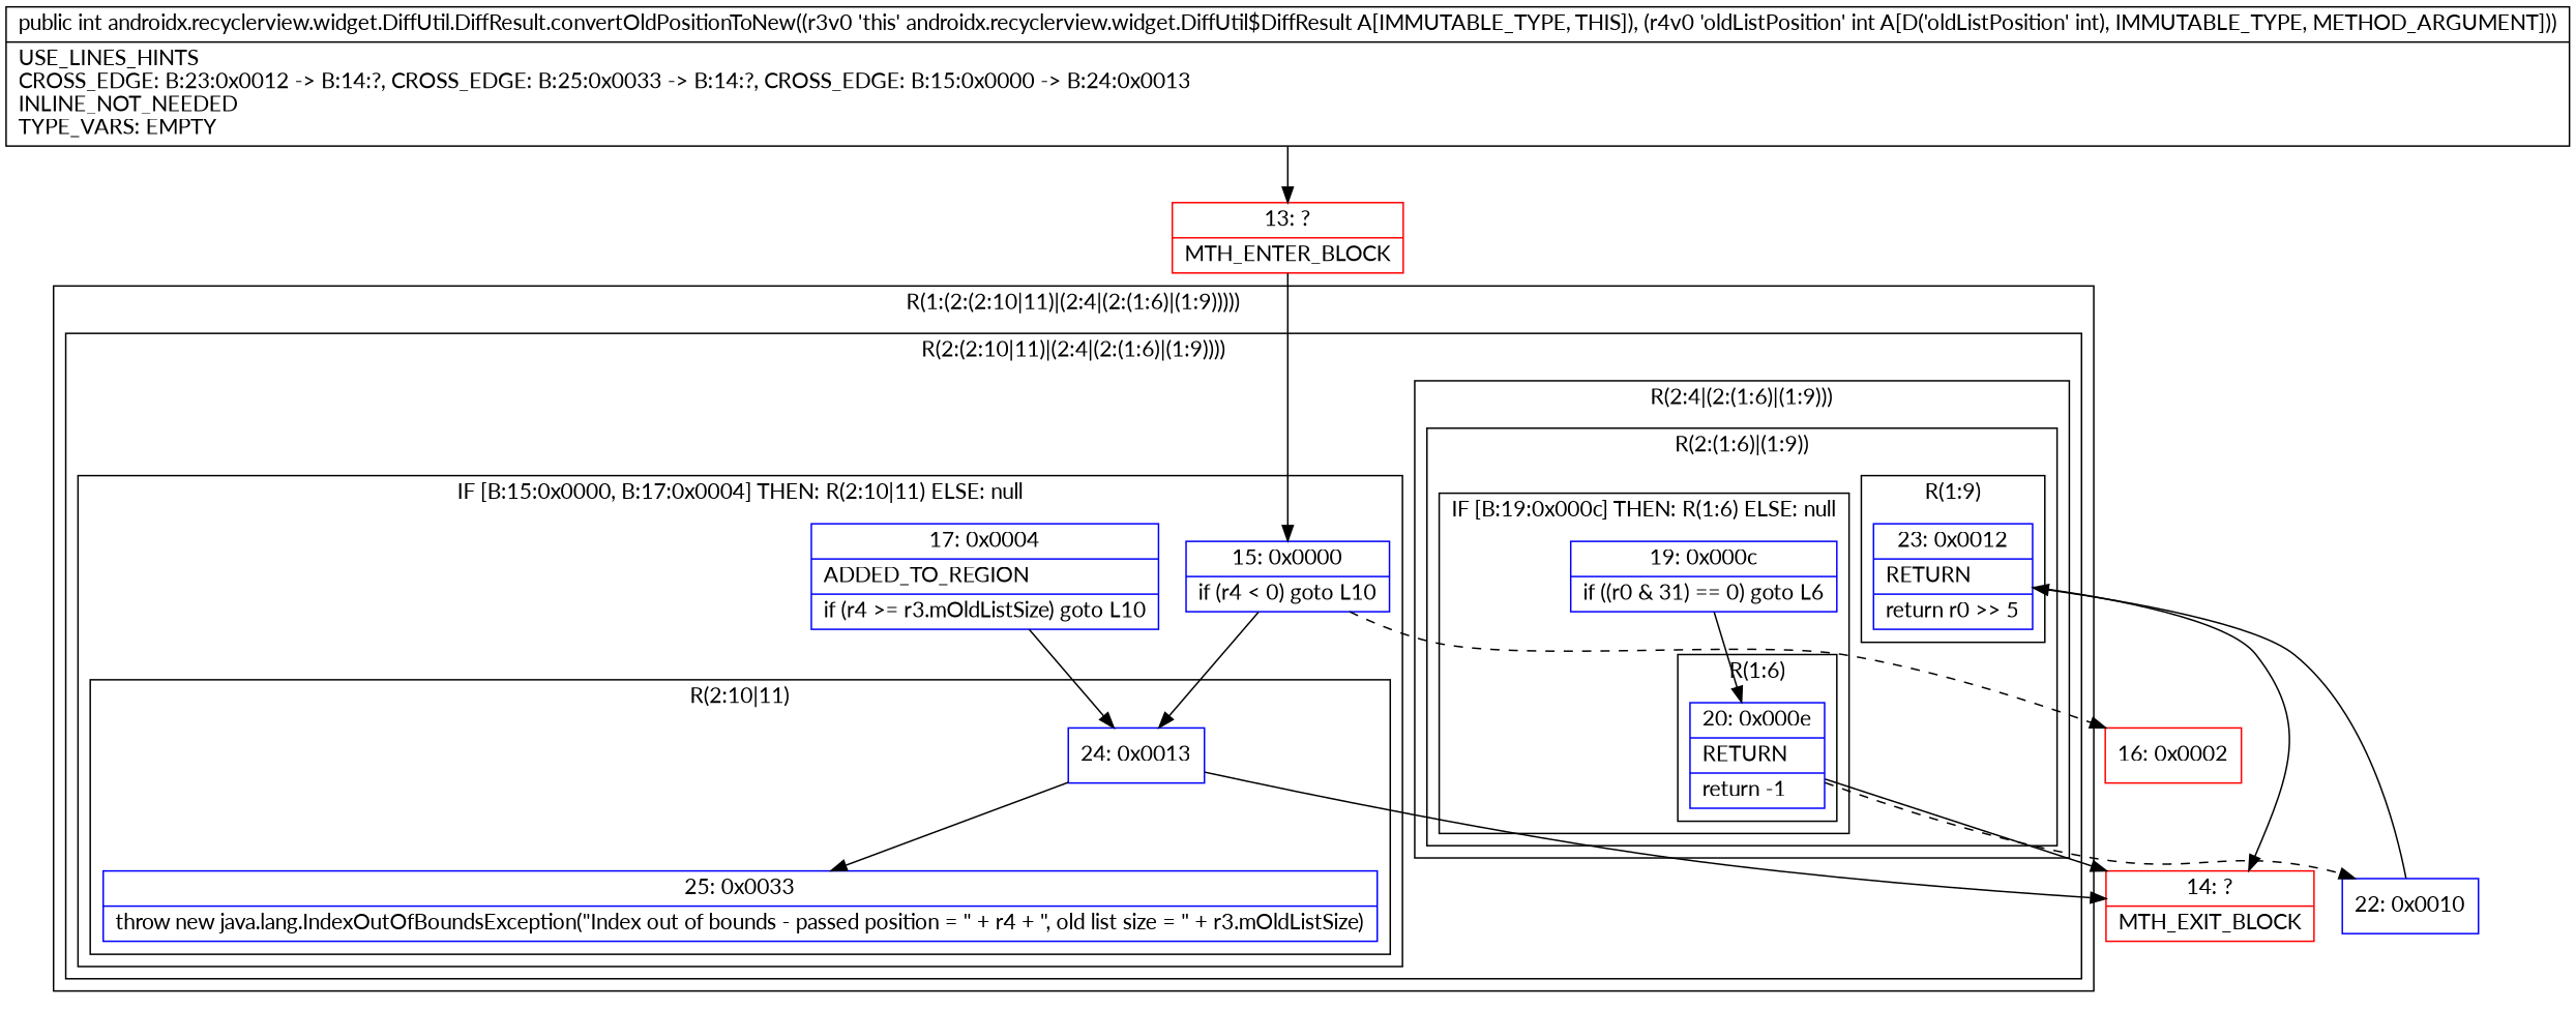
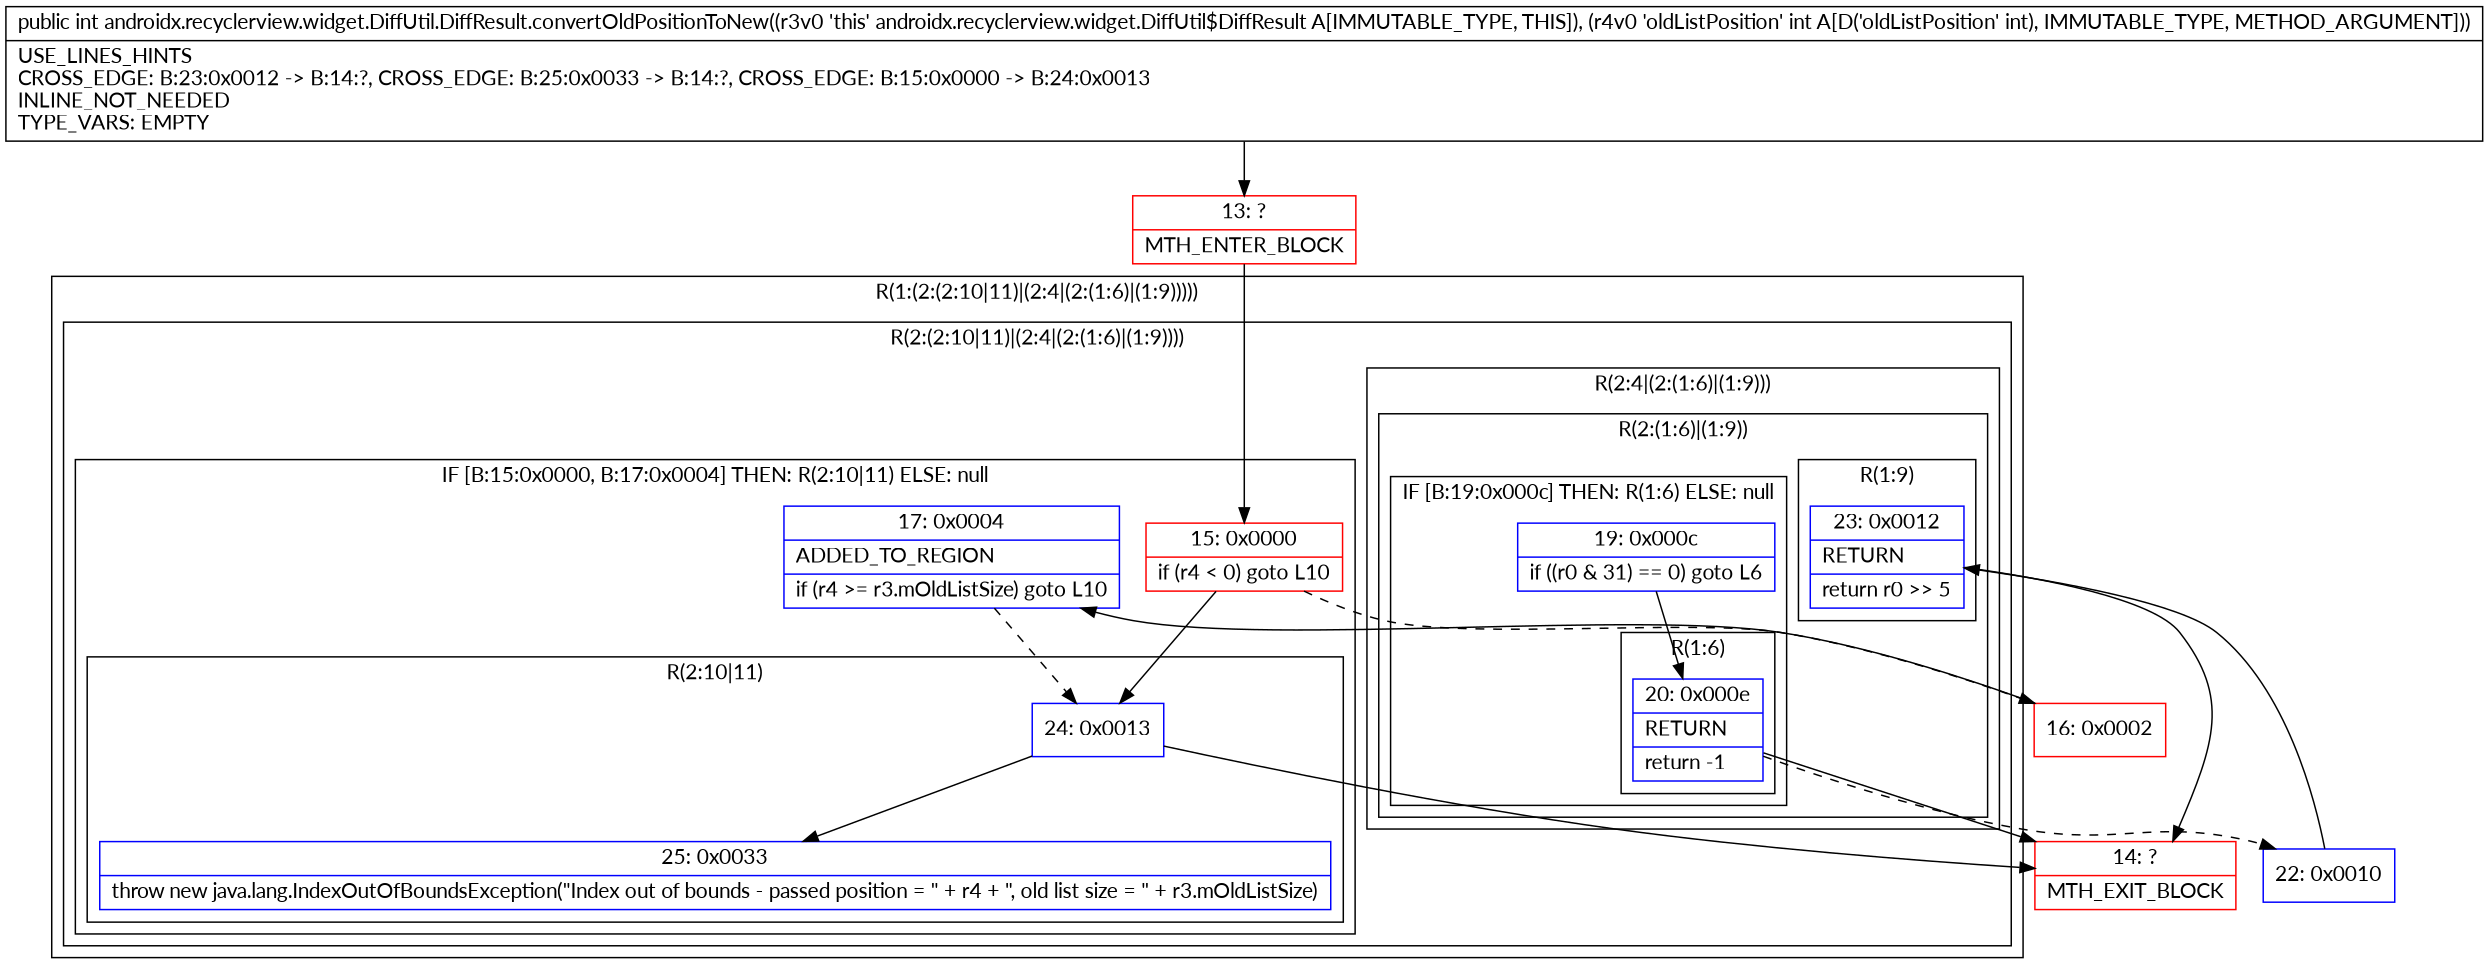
  digraph {
    fontname=Lato
    node [color=blue fontname=Lato shape=record]
    edge [fontname=Lato]
    n1 [label="{24\:\ 0x0013}"]
    n2 [label="{25\:\ 0x0033|throw new java.lang.IndexOutOfBoundsException(\"Index out of bounds \- passed position = \" + r4 + \", old list size = \" + r3.mOldListSize)\l}"]
-   n3 [label="{15\:\ 0x0000|if (r4 \< 0) goto L10\l}"]
+   n3 [color=red label="{15\:\ 0x0000|if (r4 \< 0) goto L10\l}"]
    n4 [label="{17\:\ 0x0004|ADDED_TO_REGION\l|if (r4 \>= r3.mOldListSize) goto L10\l}"]
    n5 [label="{20\:\ 0x000e|RETURN\l|return \-1\l}"]
    n6 [label="{19\:\ 0x000c|if ((r0 & 31) == 0) goto L6\l}"]
    n7 [label="{23\:\ 0x0012|RETURN\l|return r0 \>\> 5\l}"]
    n8 [color=red label="{14\:\ ?|MTH_EXIT_BLOCK\l}"]
    n9 [color=red label="{16\:\ 0x0002}"]
    n10 [label="{22\:\ 0x0010}"]
    n11 [color=red label="{13\:\ ?|MTH_ENTER_BLOCK\l}"]
    n12 [label="{public int androidx.recyclerview.widget.DiffUtil.DiffResult.convertOldPositionToNew((r3v0 'this' androidx.recyclerview.widget.DiffUtil$DiffResult A[IMMUTABLE_TYPE, THIS]), (r4v0 'oldListPosition' int A[D('oldListPosition' int), IMMUTABLE_TYPE, METHOD_ARGUMENT]))  | USE_LINES_HINTS\lCROSS_EDGE: B:23:0x0012 \-\> B:14:?, CROSS_EDGE: B:25:0x0033 \-\> B:14:?, CROSS_EDGE: B:15:0x0000 \-\> B:24:0x0013\lINLINE_NOT_NEEDED\lTYPE_VARS: EMPTY\l}" color=""]
    subgraph cluster_1 {
      label="R(1:(2:(2:10|11)|(2:4|(2:(1:6)|(1:9)))))"
      subgraph cluster_2 {
        label="R(2:(2:10|11)|(2:4|(2:(1:6)|(1:9))))"
        subgraph cluster_3 {
          label="IF [B:15:0x0000, B:17:0x0004] THEN: R(2:10|11) ELSE: null"
          n3
          n4
          subgraph cluster_4 {
            label="R(2:10|11)"
            n1
            n2
          }
        }
        subgraph cluster_5 {
          label="R(2:4|(2:(1:6)|(1:9)))"
          subgraph cluster_6 {
            label="R(2:(1:6)|(1:9))"
            subgraph cluster_7 {
              label="IF [B:19:0x000c] THEN: R(1:6) ELSE: null"
              n6
              subgraph cluster_8 {
                label="R(1:6)"
                n5
              }
            }
            subgraph cluster_9 {
              label="R(1:9)"
              n7
            }
          }
        }
      }
    }
    n1 -> n2
    n1 -> n8
    n3 -> n1
    n3 -> n9 [style=dashed]
-   n4 -> n1
+   n4 -> n1 [style=dashed]
    n5 -> n8
    n5 -> n10 [style=dashed]
    n6 -> n5
    n7 -> n8
+   n9 -> n4
    n10 -> n7
    n11 -> n3
    n12 -> n11
  }
